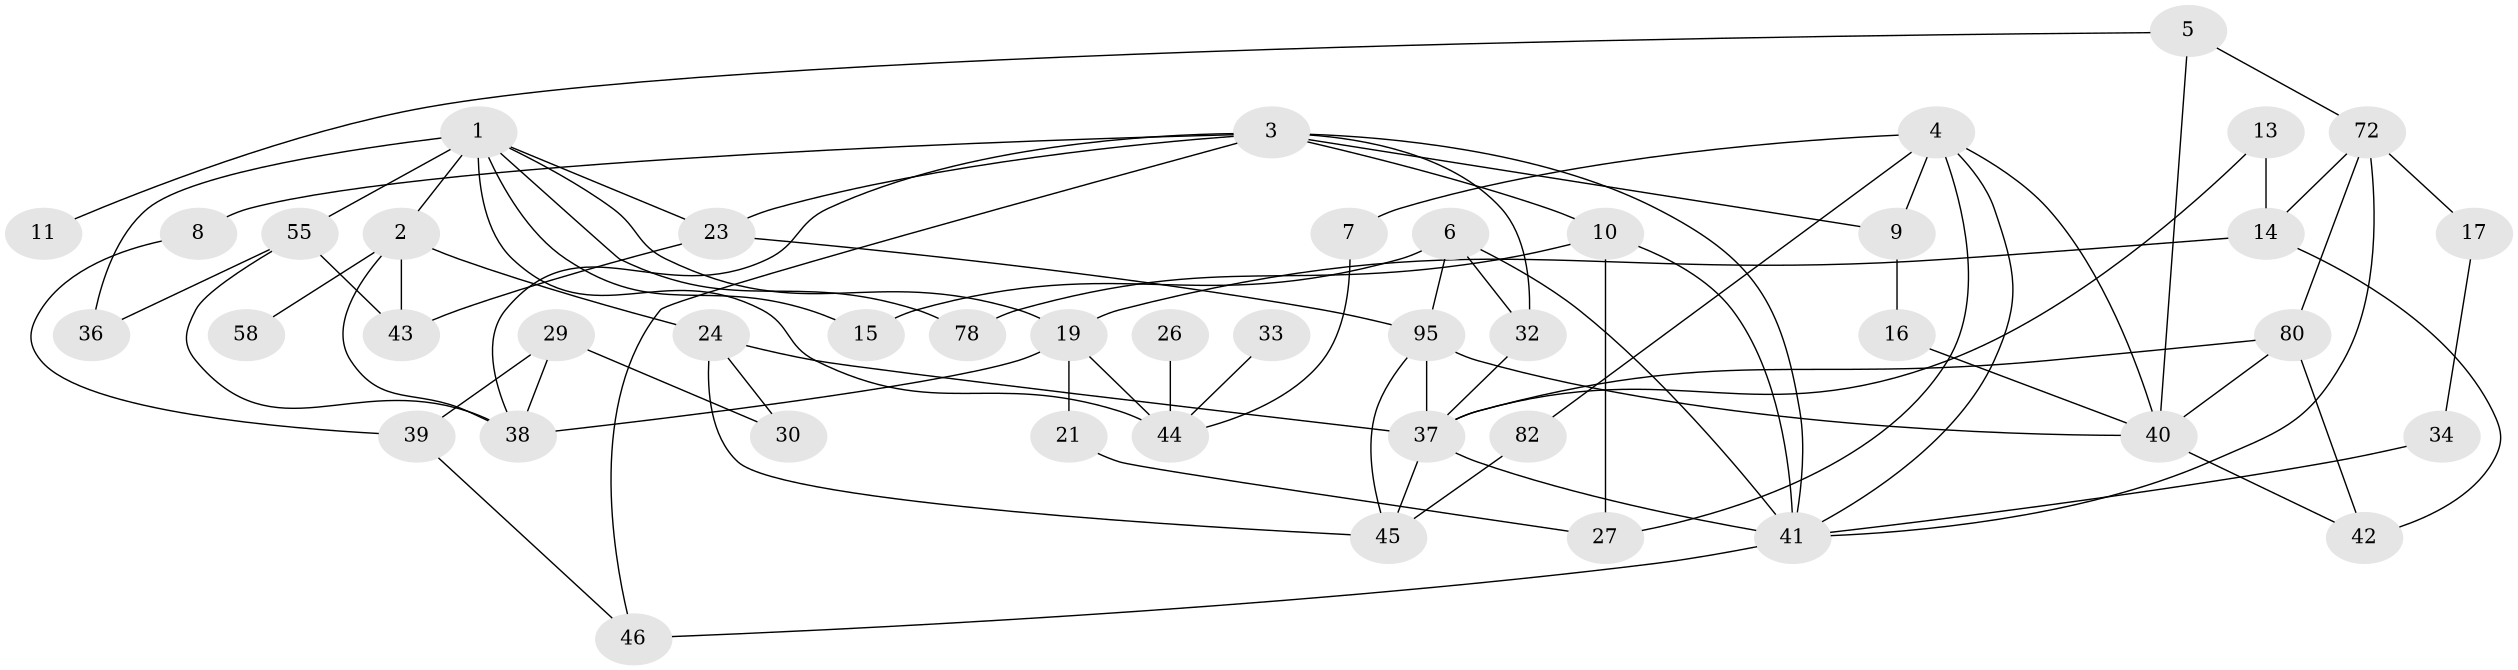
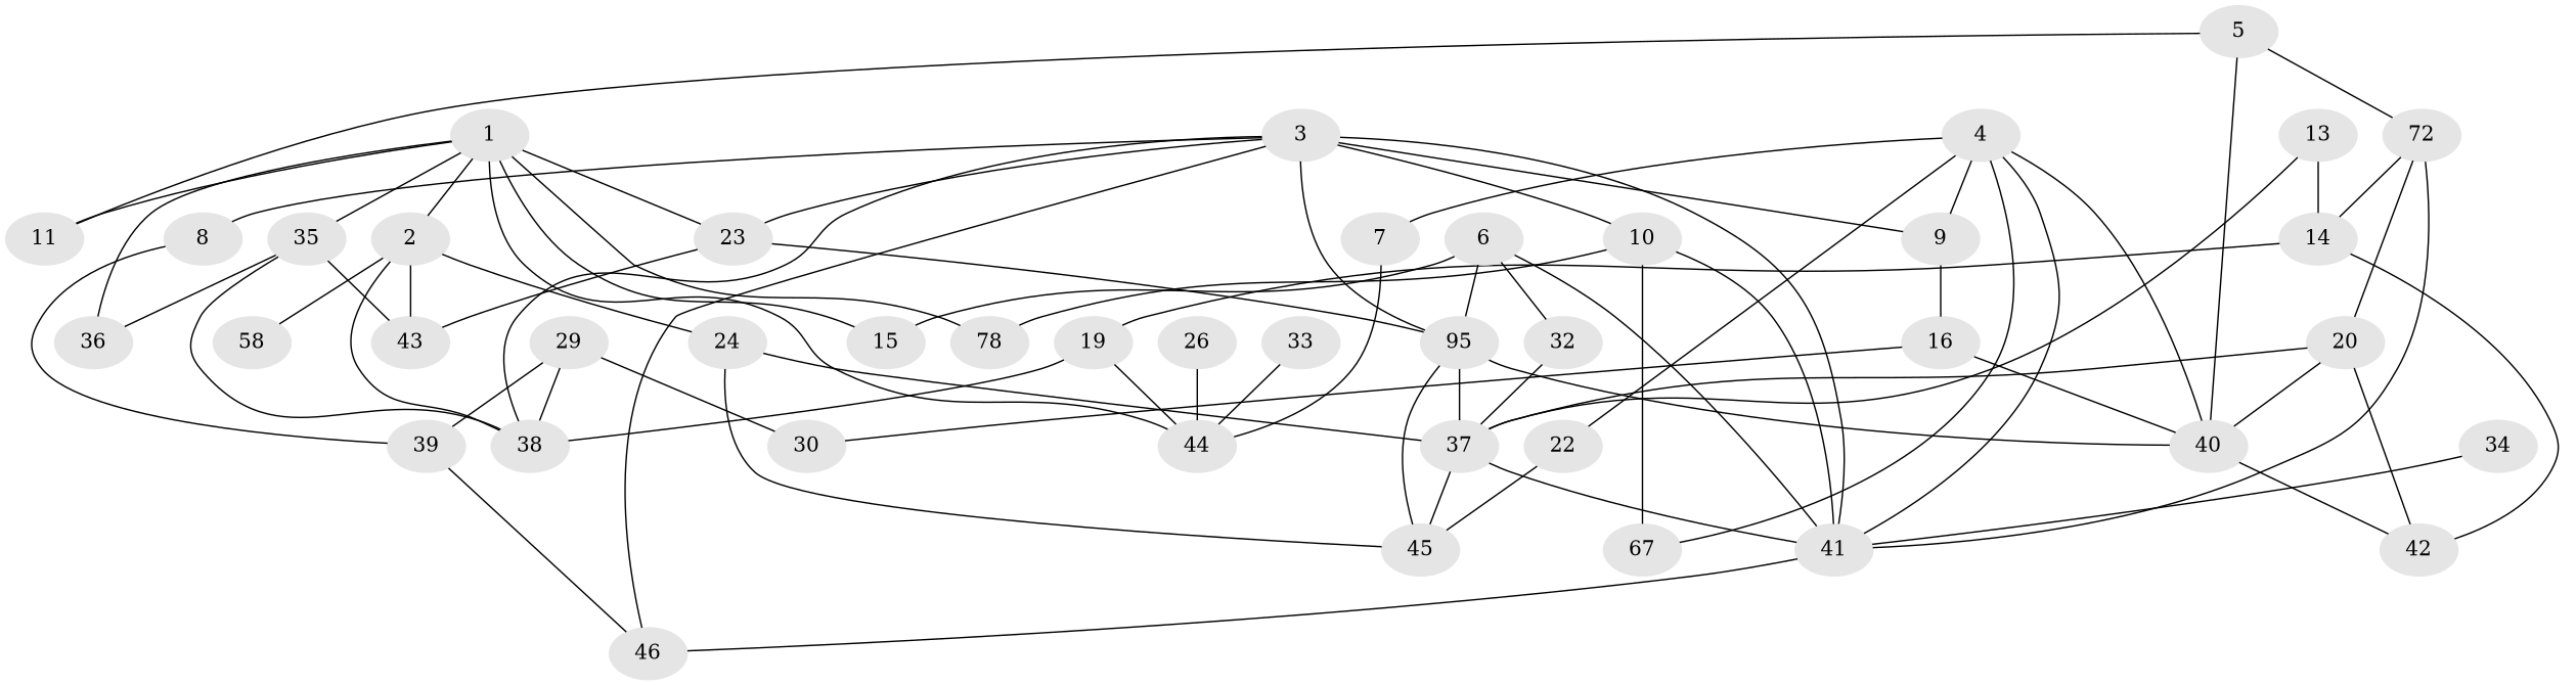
  graph {
    node [color=gray90 style=filled]
    edge [weight=1.0]
    1
    2
    11
    15
    23
    n6 [label=78]
-   35 [label=55]
+   35
    36
    44
    n10 [label=58]
    24
    38
    43
    n14 [label=95]
    37
    45
    3
    8
    9
    10
    41
    46
    39
    16
-   27
+   27 [label=67]
    40
    29
    30
    4
    7
-   22 [label=82]
+   22
    42
    5
    n34 [label=72]
    14
-   17
-   20 [label=80]
+   20
    6
    32
    19
    34
    13
-   21
    26
    33
    1 -- 2
-   1 -- 19
+   1 -- 11
    1 -- 15
    1 -- 23
    1 -- n6
    1 -- 35
    1 -- 36
    1 -- 44
    2 -- n10
    2 -- 24
    2 -- 38
    2 -- 43
    23 -- 43
    23 -- n14
    35 -- 36
    35 -- 38
    35 -- 43
    24 -- 37
    24 -- 45
    n14 -- 37
    n14 -- 45
    n14 -- 40
    37 -- 45
    37 -- 41
    3 -- 23
    3 -- 38
-   3 -- 32
+   3 -- n14
    3 -- 8
    3 -- 9
    3 -- 10
    3 -- 41
    3 -- 46
    8 -- 39
    9 -- 16
    10 -- n6
    10 -- 41
    10 -- 27
    41 -- 46
    39 -- 46
    16 -- 40 [weight=2.0]
-   24 -- 30
+   16 -- 30
    40 -- 42
    29 -- 38
    29 -- 39
    29 -- 30
    4 -- 9
    4 -- 41
    4 -- 27
    4 -- 40
    4 -- 7
    4 -- 22
    7 -- 44
    22 -- 45
    5 -- 11
    5 -- 40
    5 -- n34
    n34 -- 41
    n34 -- 14
-   n34 -- 17
    n34 -- 20
    14 -- 42
    14 -- 19
-   17 -- 34
    20 -- 37
    20 -- 40
    20 -- 42
    6 -- 15 [weight=2.0]
    6 -- n14
    6 -- 41
    6 -- 32
    32 -- 37
    19 -- 44
    19 -- 38
-   19 -- 21
    34 -- 41
    13 -- 37
    13 -- 14
-   21 -- 27
    26 -- 44
    33 -- 44
  }
